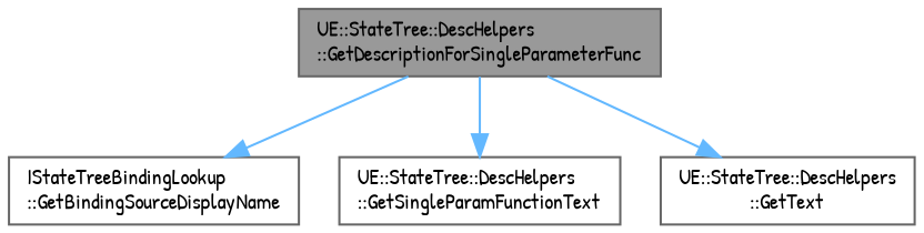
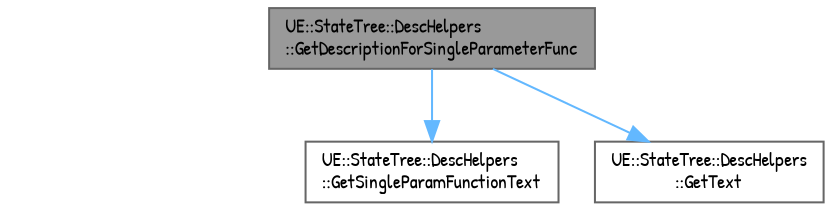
  digraph {
    rankdir=TB
    fontname="Patrick Hand"
    node [color=grey40 fillcolor=white fontname="Patrick Hand" fontsize=10 shape=box style=filled]
    edge [color=steelblue1 fontname="Patrick Hand" fontsize=10 labelfontname=Helvetica labelfontsize=10 style=solid]
    n1 [color=gray40 fillcolor=grey60 fontcolor=black height=0.2 label="UE::StateTree::DescHelpers\l::GetDescriptionForSingleParameterFunc" width=0.4]
-   n2 [height=0.2 label="IStateTreeBindingLookup\l::GetBindingSourceDisplayName" width=0.4]
    n3 [height=0.2 label="UE::StateTree::DescHelpers\l::GetSingleParamFunctionText" width=0.4]
    n4 [height=0.2 label="UE::StateTree::DescHelpers\l::GetText" width=0.4]
-   n1 -> n2
    n1 -> n3
    n1 -> n4
  }
